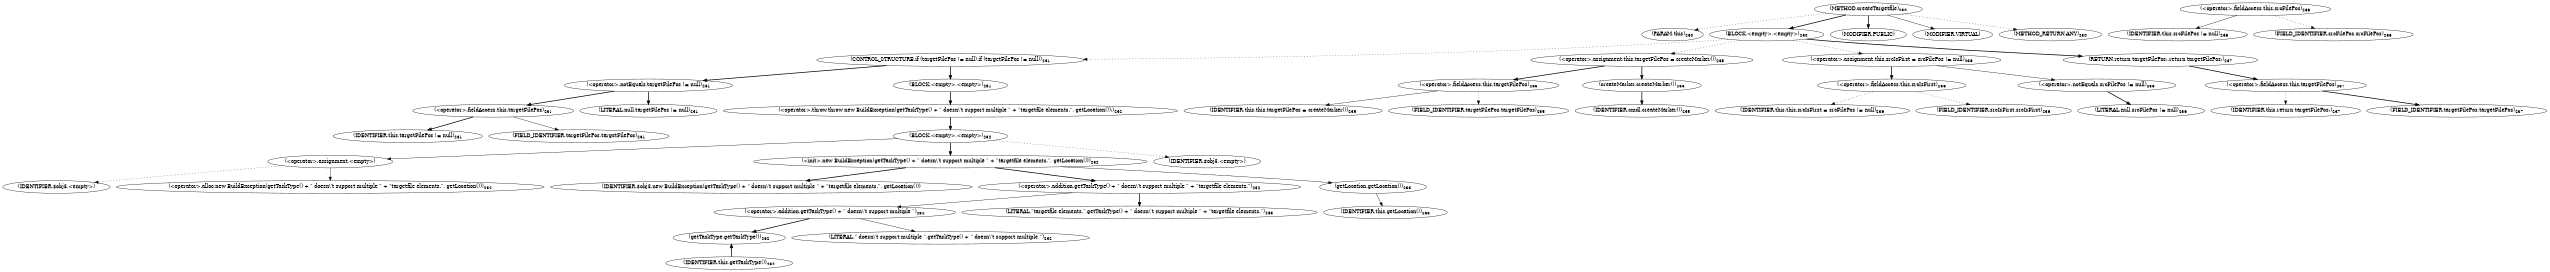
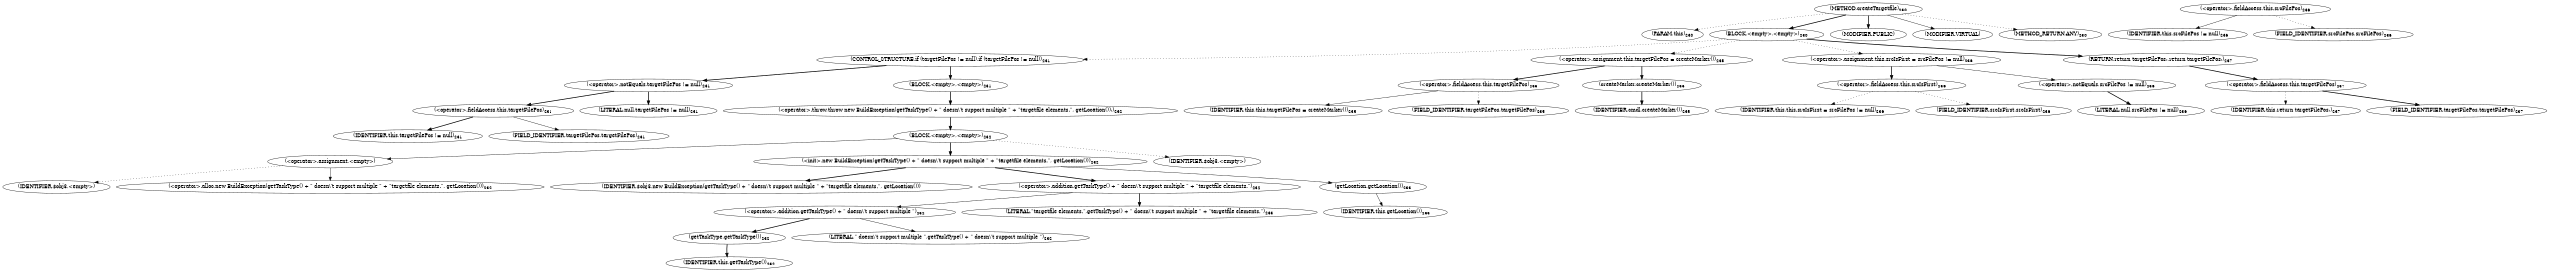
  digraph {
    edge [style=bold]
    n1 [label=<(METHOD,createTargetfile)<SUB>230</SUB>>]
    n2 [label=<(PARAM,this)<SUB>230</SUB>>]
    n3 [label=<(BLOCK,&lt;empty&gt;,&lt;empty&gt;)<SUB>230</SUB>>]
    n4 [label=<(MODIFIER,PUBLIC)>]
    n5 [label=<(MODIFIER,VIRTUAL)>]
    n6 [label=<(METHOD_RETURN,ANY)<SUB>230</SUB>>]
    n7 [label=<(CONTROL_STRUCTURE,if (targetFilePos != null),if (targetFilePos != null))<SUB>231</SUB>>]
    n8 [label=<(&lt;operator&gt;.assignment,this.targetFilePos = createMarker())<SUB>235</SUB>>]
    n9 [label=<(&lt;operator&gt;.assignment,this.srcIsFirst = srcFilePos != null)<SUB>236</SUB>>]
    n10 [label=<(RETURN,return targetFilePos;,return targetFilePos;)<SUB>237</SUB>>]
    n11 [label=<(&lt;operator&gt;.notEquals,targetFilePos != null)<SUB>231</SUB>>]
    n12 [label=<(BLOCK,&lt;empty&gt;,&lt;empty&gt;)<SUB>231</SUB>>]
    n13 [label=<(&lt;operator&gt;.fieldAccess,this.targetFilePos)<SUB>235</SUB>>]
    n14 [label=<(createMarker,createMarker())<SUB>235</SUB>>]
    n15 [label=<(&lt;operator&gt;.fieldAccess,this.srcIsFirst)<SUB>236</SUB>>]
    n16 [label=<(&lt;operator&gt;.notEquals,srcFilePos != null)<SUB>236</SUB>>]
    n17 [label=<(&lt;operator&gt;.fieldAccess,this.targetFilePos)<SUB>237</SUB>>]
    n18 [label=<(&lt;operator&gt;.fieldAccess,this.targetFilePos)<SUB>231</SUB>>]
    n19 [label=<(LITERAL,null,targetFilePos != null)<SUB>231</SUB>>]
    n20 [label=<(&lt;operator&gt;.throw,throw new BuildException(getTaskType() + &quot; doesn\'t support multiple &quot; + &quot;targetfile elements.&quot;, getLocation());)<SUB>232</SUB>>]
    n21 [label=<(IDENTIFIER,this,targetFilePos != null)<SUB>231</SUB>>]
    n22 [label=<(FIELD_IDENTIFIER,targetFilePos,targetFilePos)<SUB>231</SUB>>]
    n23 [label=<(BLOCK,&lt;empty&gt;,&lt;empty&gt;)<SUB>232</SUB>>]
    n24 [label=<(&lt;operator&gt;.assignment,&lt;empty&gt;)>]
    n25 [label=<(&lt;init&gt;,new BuildException(getTaskType() + &quot; doesn\'t support multiple &quot; + &quot;targetfile elements.&quot;, getLocation()))<SUB>232</SUB>>]
    n26 [label=<(IDENTIFIER,$obj3,&lt;empty&gt;)>]
    n27 [label=<(IDENTIFIER,$obj3,&lt;empty&gt;)>]
    n28 [label=<(&lt;operator&gt;.alloc,new BuildException(getTaskType() + &quot; doesn\'t support multiple &quot; + &quot;targetfile elements.&quot;, getLocation()))<SUB>232</SUB>>]
    n29 [label=<(IDENTIFIER,$obj3,new BuildException(getTaskType() + &quot; doesn\'t support multiple &quot; + &quot;targetfile elements.&quot;, getLocation()))>]
    n30 [label=<(&lt;operator&gt;.addition,getTaskType() + &quot; doesn\'t support multiple &quot; + &quot;targetfile elements.&quot;)<SUB>232</SUB>>]
    n31 [label=<(getLocation,getLocation())<SUB>233</SUB>>]
    n32 [label=<(&lt;operator&gt;.addition,getTaskType() + &quot; doesn\'t support multiple &quot;)<SUB>232</SUB>>]
    n33 [label=<(LITERAL,&quot;targetfile elements.&quot;,getTaskType() + &quot; doesn\'t support multiple &quot; + &quot;targetfile elements.&quot;)<SUB>233</SUB>>]
    n34 [label=<(IDENTIFIER,this,getLocation())<SUB>233</SUB>>]
    n35 [label=<(getTaskType,getTaskType())<SUB>232</SUB>>]
    n36 [label=<(LITERAL,&quot; doesn\'t support multiple &quot;,getTaskType() + &quot; doesn\'t support multiple &quot;)<SUB>232</SUB>>]
    n37 [label=<(IDENTIFIER,this,getTaskType())<SUB>232</SUB>>]
    n38 [label=<(IDENTIFIER,this,this.targetFilePos = createMarker())<SUB>235</SUB>>]
    n39 [label=<(FIELD_IDENTIFIER,targetFilePos,targetFilePos)<SUB>235</SUB>>]
    n40 [label=<(IDENTIFIER,cmdl,createMarker())<SUB>235</SUB>>]
    n41 [label=<(IDENTIFIER,this,this.srcIsFirst = srcFilePos != null)<SUB>236</SUB>>]
    n42 [label=<(FIELD_IDENTIFIER,srcIsFirst,srcIsFirst)<SUB>236</SUB>>]
    n43 [label=<(LITERAL,null,srcFilePos != null)<SUB>236</SUB>>]
    n44 [label=<(&lt;operator&gt;.fieldAccess,this.srcFilePos)<SUB>236</SUB>>]
    n45 [label=<(IDENTIFIER,this,srcFilePos != null)<SUB>236</SUB>>]
    n46 [label=<(FIELD_IDENTIFIER,srcFilePos,srcFilePos)<SUB>236</SUB>>]
    n47 [label=<(IDENTIFIER,this,return targetFilePos;)<SUB>237</SUB>>]
    n48 [label=<(FIELD_IDENTIFIER,targetFilePos,targetFilePos)<SUB>237</SUB>>]
    n1 -> n2 [style=dotted]
    n1 -> n3
    n1 -> n4
    n1 -> n5 [style=solid]
    n1 -> n6 [style=dotted]
    n3 -> n7 [style=dotted]
    n3 -> n8 [style=dotted]
    n3 -> n9 [style=dotted]
    n3 -> n10
    n7 -> n11
    n7 -> n12
    n8 -> n13
    n8 -> n14
    n9 -> n15
    n9 -> n16 [style=solid]
    n10 -> n17
    n11 -> n18
    n11 -> n19
    n12 -> n20
    n13 -> n38 [style=solid]
    n13 -> n39 [style=dotted]
    n14 -> n40
    n15 -> n41 [style=dotted]
    n15 -> n42 [style=dotted]
    n16 -> n43
    n17 -> n47 [style=dotted]
    n17 -> n48
    n18 -> n21
    n18 -> n22 [style=solid]
    n20 -> n23
    n23 -> n24 [style=solid]
    n23 -> n25
    n23 -> n26 [style=dotted]
    n24 -> n27 [style=dotted]
    n24 -> n28 [style=solid]
    n25 -> n29
    n25 -> n30
    n25 -> n31 [style=solid]
    n30 -> n32 [style=solid]
    n30 -> n33
    n31 -> n34 [style=solid]
    n32 -> n35
    n32 -> n36 [style=solid]
-   n37 -> n35
+   n35 -> n37
    n44 -> n45 [style=solid]
    n44 -> n46 [style=dotted]
  }
